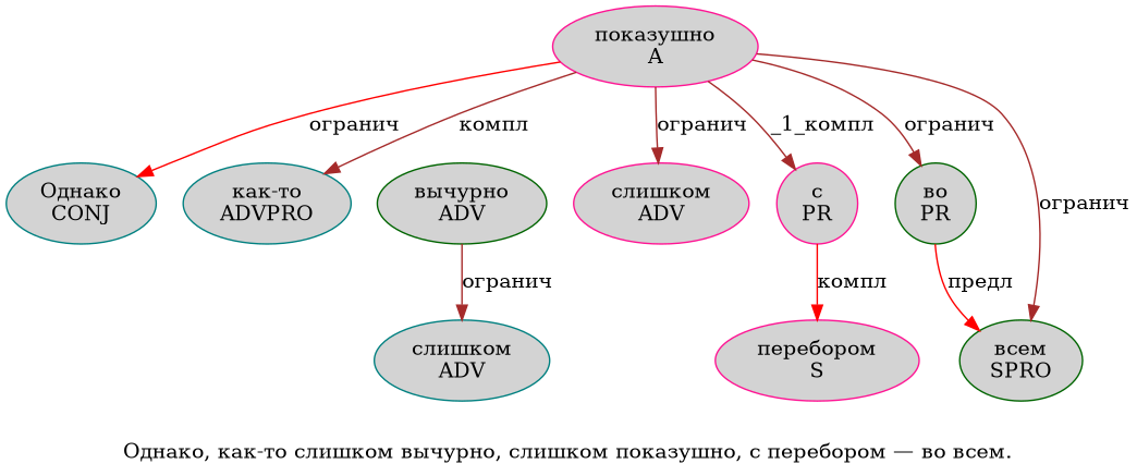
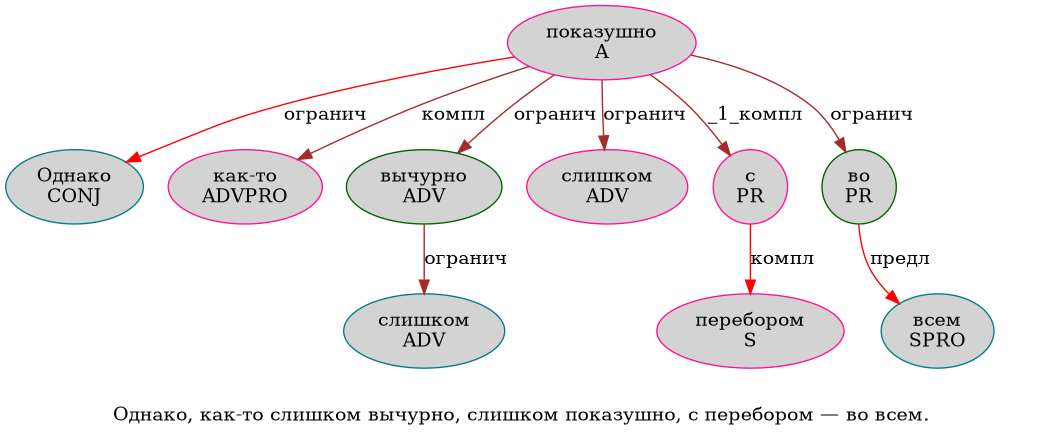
  digraph {
    label="Однако, как-то слишком вычурно, слишком показушно, с перебором — во всем."
    node [color=deeppink fillcolor=lightgray penwidth=1 shape=ellipse style=filled]
    edge [color=brown]
    n1 [color=teal label="Однако\nCONJ"]
-   n2 [color=teal label="как-то\nADVPRO"]
+   n2 [label="как-то\nADVPRO"]
    n3 [color=teal label="слишком\nADV"]
    n4 [color=darkgreen label="вычурно\nADV"]
    n5 [label="слишком\nADV"]
    n6 [label="показушно\nA"]
    n7 [label="с\nPR"]
    n8 [color=darkgreen label="во\nPR"]
    n9 [label="перебором\nS"]
-   n10 [color=darkgreen label="всем\nSPRO"]
+   n10 [color=teal label="всем\nSPRO"]
    n4 -> n3 [label="огранич"]
    n6 -> n1 [color=red label="огранич"]
    n6 -> n2 [label="компл"]
-   n6 -> n10 [label="огранич"]
+   n6 -> n4 [label="огранич"]
    n6 -> n5 [label="огранич"]
    n6 -> n7 [label="_1_компл"]
    n6 -> n8 [label="огранич"]
    n7 -> n9 [color=red label="компл"]
    n8 -> n10 [color=red label="предл"]
  }
